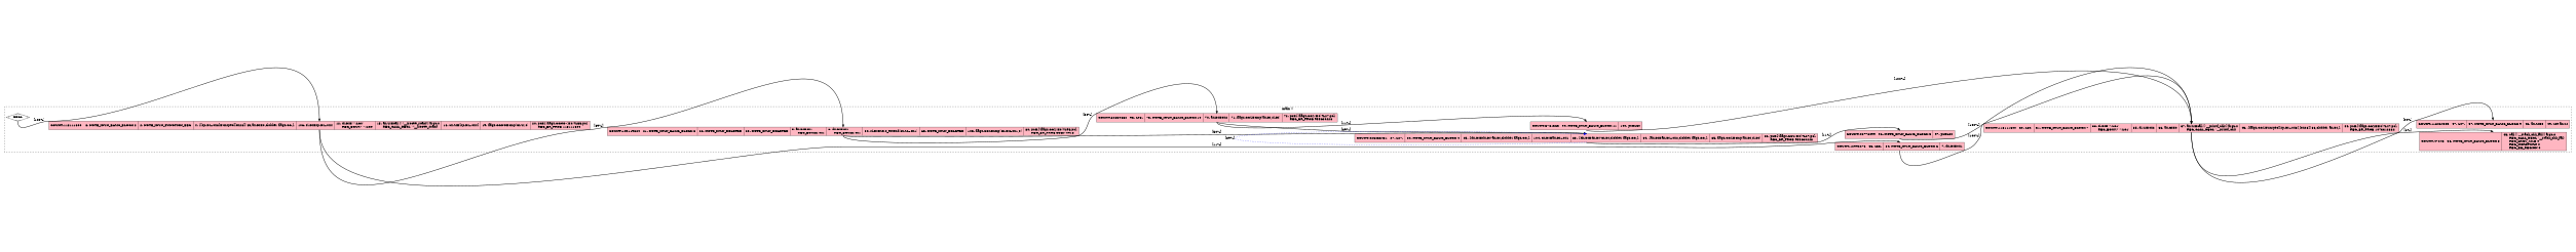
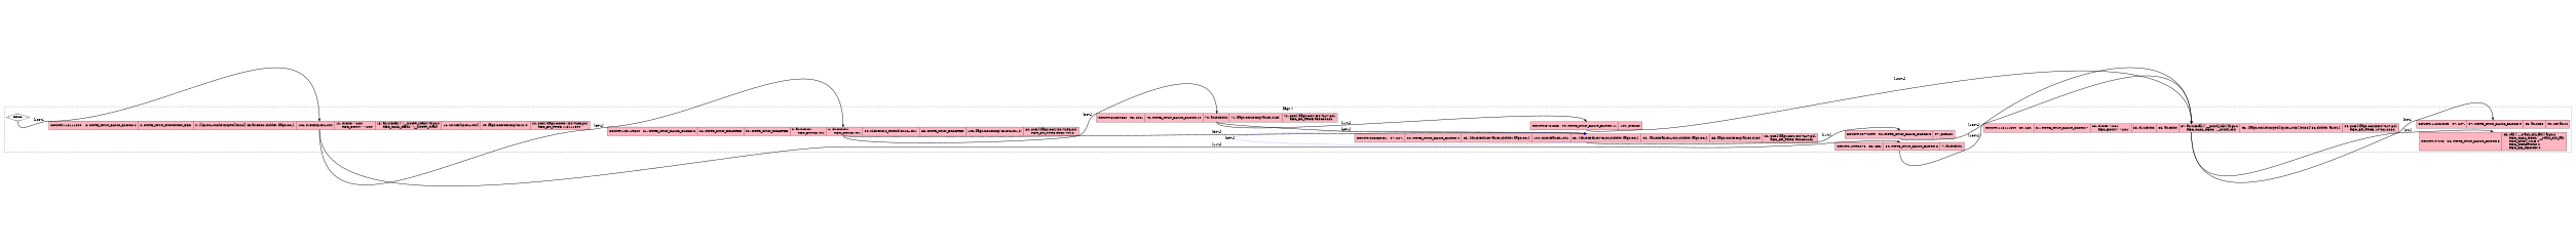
  digraph {
    rankdir=LR
    node [fillcolor=lightpink shape=record style=filled]
    edge [color=black constraint=true headport=n style="solid,bold" tailport=s weight=100]
    n1 [fillcolor=white label=DECL shape=Mdiamond]
    n2 [label="{COUNT:118111600\ \ \ \ 8:\ NOTE_INSN_BASIC_BLOCK\ 2\l|\ \ \ \ 2:\ NOTE_INSN_FUNCTION_BEG\l|\ \ \ \ 4:\ \{[sp:DI+0x8]=unspec[[0x28]]\ 85;ax:DI=0;clobber\ flags:CC;\}\l|\ \ 106:\ si:DI=sp:DI+0x4\l|\ \ \ 12:\ di:DI=`*.LC0'\l\ \ \ \ \ \ REG_EQUIV\ `*.LC0'\l|\ \ \ 15:\ ax:SI=call\ [`*__isoc99_scanf']\ argc:0\l\ \ \ \ \ \ REG_CALL_DECL\ `*__isoc99_scanf'\l|\ \ \ 16:\ cx:SI=[sp:DI+0x4]\l|\ \ \ 19:\ flags:CCNO=cmp(cx:SI,0)\l|\ \ \ 20:\ pc=\{(flags:CCNO\<=0)?L55:pc\}\l\ \ \ \ \ \ REG_BR_PROB\ 118111604\l}"]
    n3 [label="{COUNT:12992276\ \ \ 55:\ L55:\l|\ \ \ 54:\ NOTE_INSN_BASIC_BLOCK\ 6\l|\ \ \ \ 7:\ dx:DI=0x1\l}"]
    n4 [label="{COUNT:105119324\ \ \ 21:\ NOTE_INSN_BASIC_BLOCK\ 3\l|\ \ \ 22:\ NOTE_INSN_DELETED\l|\ \ \ 23:\ NOTE_INSN_DELETED\l|\ \ \ \ 5:\ ax:DI=0x1\l\ \ \ \ \ \ REG_EQUAL\ 0x1\l|\ \ \ \ 6:\ dx:DI=0x1\l\ \ \ \ \ \ REG_EQUAL\ 0x1\l|\ \ \ 64:\ si:DI=zero_extend(cx:SI+0x1)\l|\ \ \ 65:\ NOTE_INSN_DELETED\l|\ \ 105:\ flags:CCZ=cmp(cx:QI&0x1,0)\l|\ \ \ 80:\ pc=\{(flags:CCZ!=0)?L95:pc\}\l\ \ \ \ \ \ REG_BR_PROB\ 536870918\l}"]
    n5 [label="{COUNT:118111600\ \ \ 30:\ L30:\l|\ \ \ 31:\ NOTE_INSN_BASIC_BLOCK\ 7\l|\ \ \ 33:\ si:DI=`*.LC1'\l\ \ \ \ \ \ REG_EQUIV\ `*.LC1'\l|\ \ \ 35:\ di:SI=0x2\l|\ \ \ 36:\ ax:QI=0\l|\ \ \ 37:\ ax:SI=call\ [`__printf_chk']\ argc:0\l\ \ \ \ \ \ REG_CALL_DECL\ `__printf_chk'\l|\ \ \ 43:\ \{flags:CCZ=unspec[[sp:DI+0x8],[0x28]]\ 86;clobber\ ax:DI;\}\l|\ \ \ 44:\ pc=\{(flags:CCZ==0)?L47:pc\}\l\ \ \ \ \ \ REG_BR_PROB\ 1073312332\l}"]
    n6 [label="{COUNT:52559662\ \ \ 95:\ L95:\l|\ \ \ 73:\ NOTE_INSN_BASIC_BLOCK\ 10\l|\ \ \ 70:\ ax:DI=0x2\l|\ \ \ 71:\ flags:CCZ=cmp(ax:DI,si:DI)\l|\ \ \ 72:\ pc=\{(flags:CCZ!=0)?L27:pc\}\l\ \ \ \ \ \ REG_BR_PROB\ 955630228\l}"]
    n7 [label="{COUNT:425255451\ \ \ 27:\ L27:\l|\ \ \ 24:\ NOTE_INSN_BASIC_BLOCK\ 4\l|\ \ \ 25:\ \{dx:DI=dx:DI*ax:DI;clobber\ flags:CC;\}\l|\ \ 104:\ cx:DI=ax:DI+0x1\l|\ \ \ 83:\ \{dx:DI=dx:DI*cx:DI;clobber\ flags:CC;\}\l|\ \ \ 84:\ \{ax:DI=ax:DI+0x2;clobber\ flags:CC;\}\l|\ \ \ 85:\ flags:CCZ=cmp(ax:DI,si:DI)\l|\ \ \ 86:\ pc=\{(flags:CCZ!=0)?L27:pc\}\l\ \ \ \ \ \ REG_BR_PROB\ 955630228\l}"]
    n8 [label="{COUNT:5781563\ \ \ 99:\ NOTE_INSN_BASIC_BLOCK\ 11\l|\ \ 100:\ pc=L30\l}"]
    n9 [label="{COUNT:46778099\ \ \ 96:\ NOTE_INSN_BASIC_BLOCK\ 5\l|\ \ \ 97:\ pc=L30\l}"]
    n10 [label="{COUNT:47245\ \ \ 56:\ NOTE_INSN_BASIC_BLOCK\ 8\l|\ \ \ 45:\ call\ [`__stack_chk_fail']\ argc:0\l\ \ \ \ \ \ REG_CALL_DECL\ `__stack_chk_fail'\l\ \ \ \ \ \ REG_ARGS_SIZE\ 0\l\ \ \ \ \ \ REG_NORETURN\ 0\l\ \ \ \ \ \ REG_EH_REGION\ 0\l}"]
    n11 [label="{COUNT:118064355\ \ \ 47:\ L47:\l|\ \ \ 57:\ NOTE_INSN_BASIC_BLOCK\ 9\l|\ \ \ 48:\ ax:SI=0\l|\ \ \ 49:\ use\ ax:SI\l}"]
    subgraph cluster_1 {
      color=black
-     label="main ()"
+     label="flags ()"
      style=dashed
      n1
      n2
      n3
      n4
      n5
      n6
      n7
      n8
      n9
      n10
      n11
    }
    n1 -> n2 [label="[100%]"]
    n2 -> n3 [label="[11%]" weight=10]
    n2 -> n4 [label="[89%]"]
    n3 -> n5 [label="[100%]"]
    n4 -> n6 [label="[50%]" weight=10]
    n4 -> n7 [label="[50%]"]
    n5 -> n10 [label="[0%]"]
    n5 -> n11 [label="[99%]" weight=10]
    n6 -> n7 [label="[89%]" weight=10]
    n6 -> n8 [label="[11%]"]
    n7 -> n7 [color=blue constraint=false label="[89%]" style="dotted,bold" weight=10]
    n7 -> n9 [label="[11%]"]
    n8 -> n5 [label="[100%]" weight=10]
    n9 -> n5 [label="[100%]" weight=10]
  }
